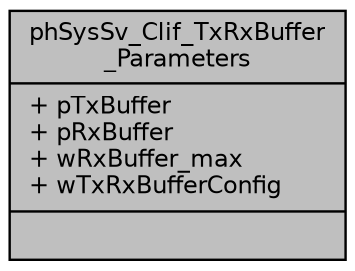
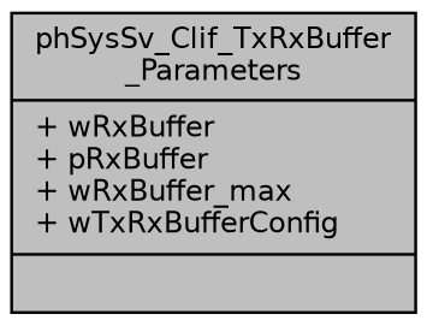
  digraph {
-   n1 [color=black fillcolor=grey75 fontcolor=black fontname=Helvetica fontsize=10 height=0.2 label="{phSysSv_Clif_TxRxBuffer\l_Parameters\n|+ pTxBuffer\l+ pRxBuffer\l+ wRxBuffer_max\l+ wTxRxBufferConfig\l|}" shape=record style=filled width=0.4]
+   n1 [color=black fillcolor=grey75 fontcolor=black fontname=Helvetica fontsize=10 height=0.2 label="{phSysSv_Clif_TxRxBuffer\l_Parameters\n|+ wRxBuffer\l+ pRxBuffer\l+ wRxBuffer_max\l+ wTxRxBufferConfig\l|}" shape=record style=filled width=0.4]
  }
